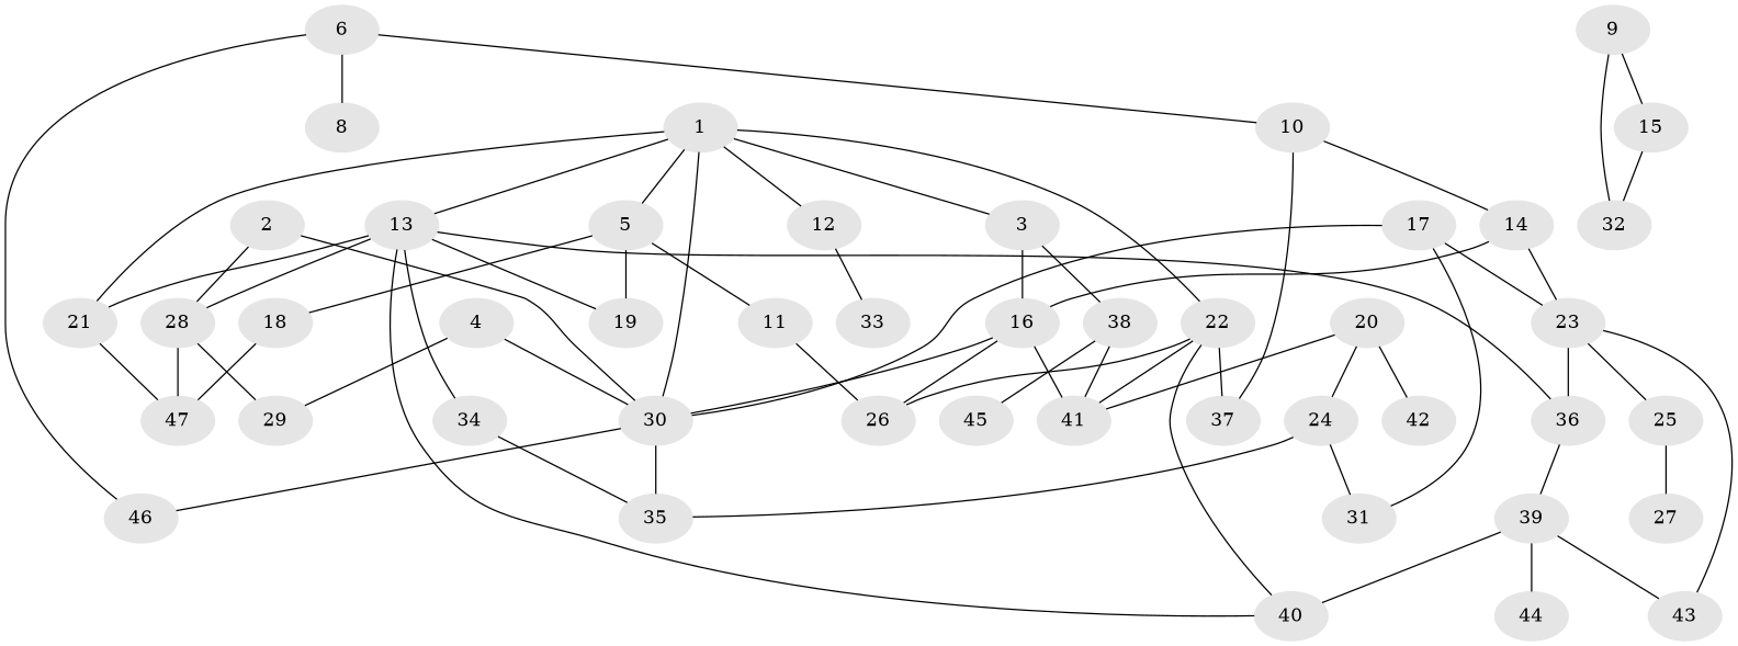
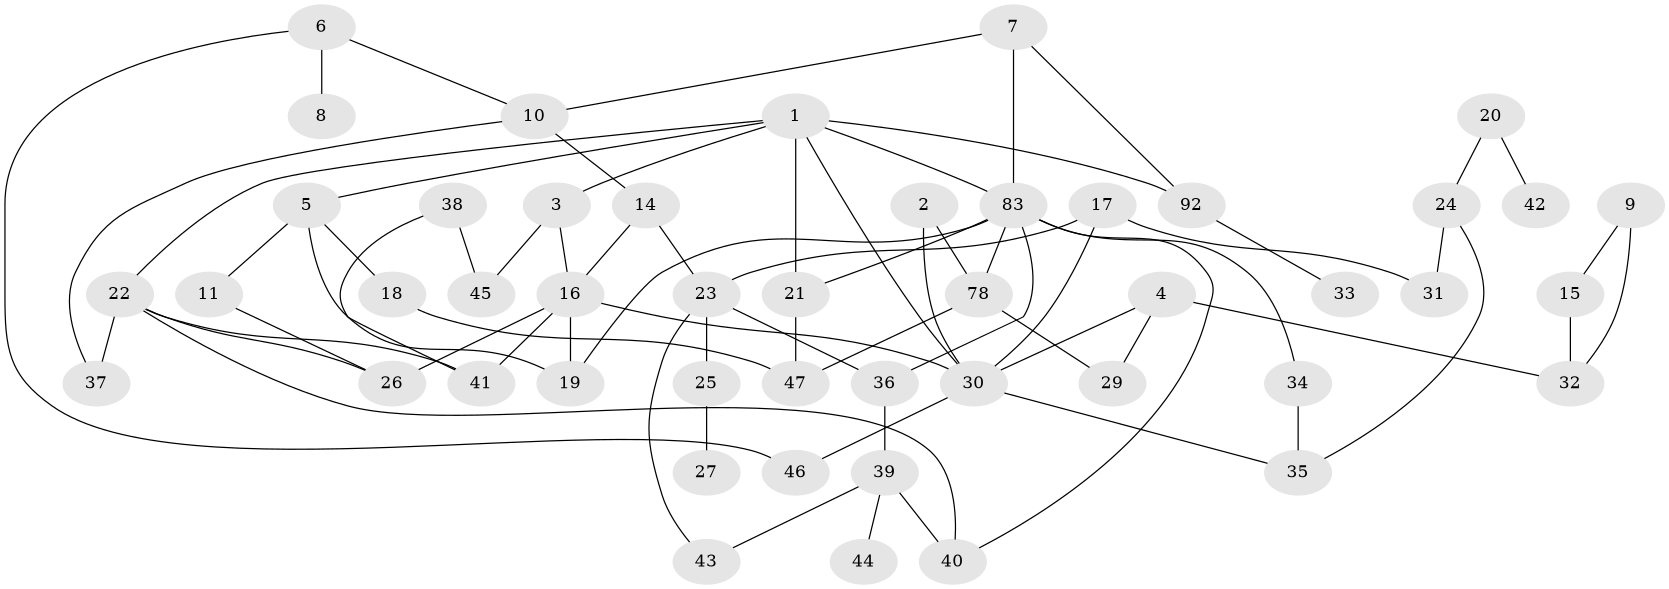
  graph {
    node [color=gray90 style=filled]
    edge [weight=1.0]
    1
    3
    5
-   12
-   13
+   12 [label=92]
+   13 [label=83]
    21
    22
    30
    16
    38
    11
    18
    19
    33
-   28
+   28 [label=78]
    34
    36
    40
    47
    37
    26
    41
    46
    35
    2
    29
    45
    4
    32
    6
    8
    10
    14
+   7
    9
    15
    23
    25
    43
    39
    17
    31
    20
    24
    42
    27
    44
    1 -- 3
    1 -- 5
    1 -- 12
    1 -- 13
    1 -- 21
    1 -- 22
    1 -- 30
    3 -- 16
-   3 -- 38
+   3 -- 45
    5 -- 11
    5 -- 18
    5 -- 19
    12 -- 33
    13 -- 21
    13 -- 19
    13 -- 28
    13 -- 34
    13 -- 36
    13 -- 40
    21 -- 47
    22 -- 40
    22 -- 37
    22 -- 26
    22 -- 41
    30 -- 46
    30 -- 35
    16 -- 30
+   16 -- 19
    16 -- 26
    16 -- 41 [weight=2.0]
    38 -- 41
    38 -- 45
    11 -- 26
    18 -- 47
    28 -- 47
    28 -- 29
    34 -- 35
    36 -- 39
    2 -- 30
    2 -- 28
    4 -- 30
    4 -- 29
+   4 -- 32
    6 -- 46
    6 -- 8
    6 -- 10
    10 -- 37
    10 -- 14
    14 -- 16
    14 -- 23
+   7 -- 12
+   7 -- 13
+   7 -- 10
    9 -- 32
    9 -- 15
    15 -- 32
    23 -- 36
    23 -- 25
    23 -- 43
    25 -- 27
    39 -- 40 [weight=2.0]
    39 -- 43
    39 -- 44
    17 -- 30
    17 -- 23
    17 -- 31
-   20 -- 41
    20 -- 24
    20 -- 42
    24 -- 35
    24 -- 31
  }
